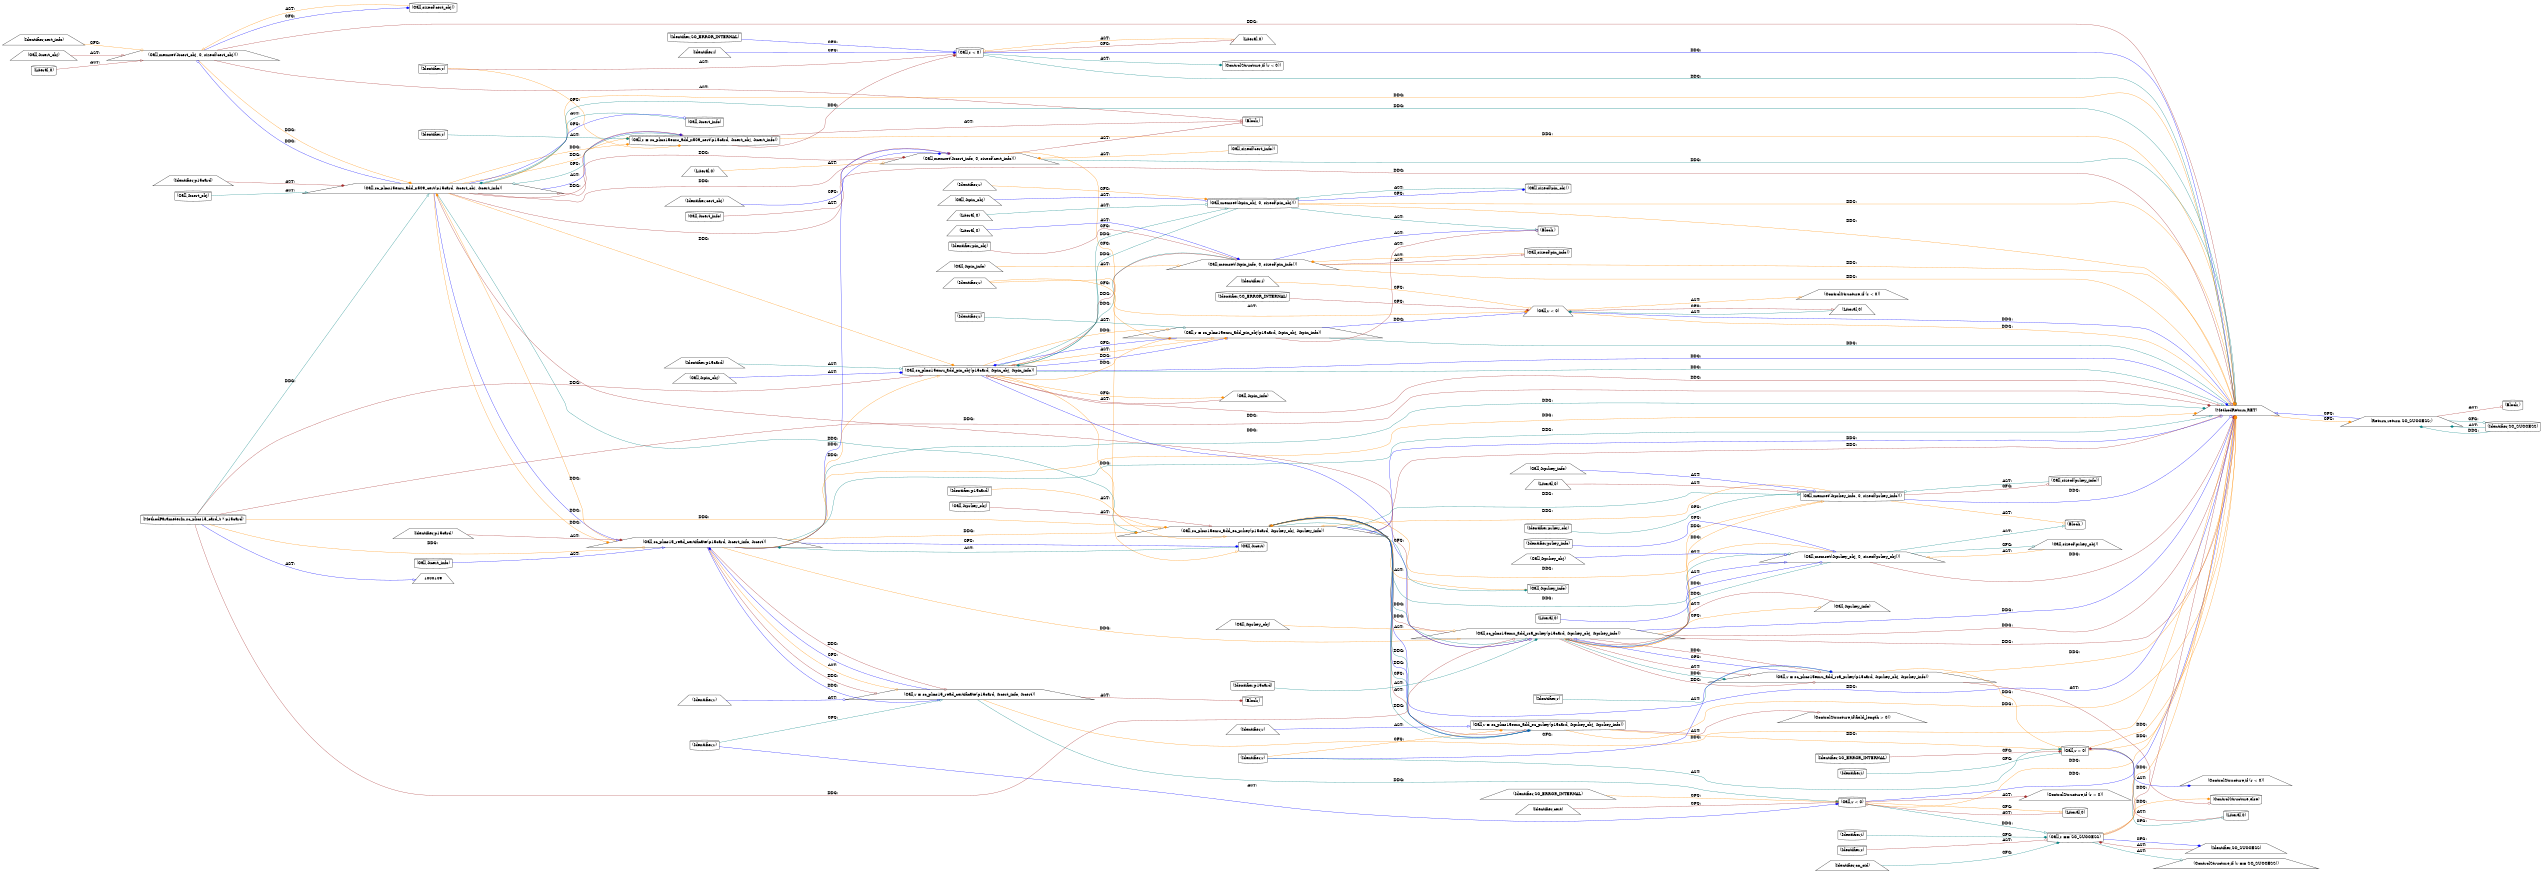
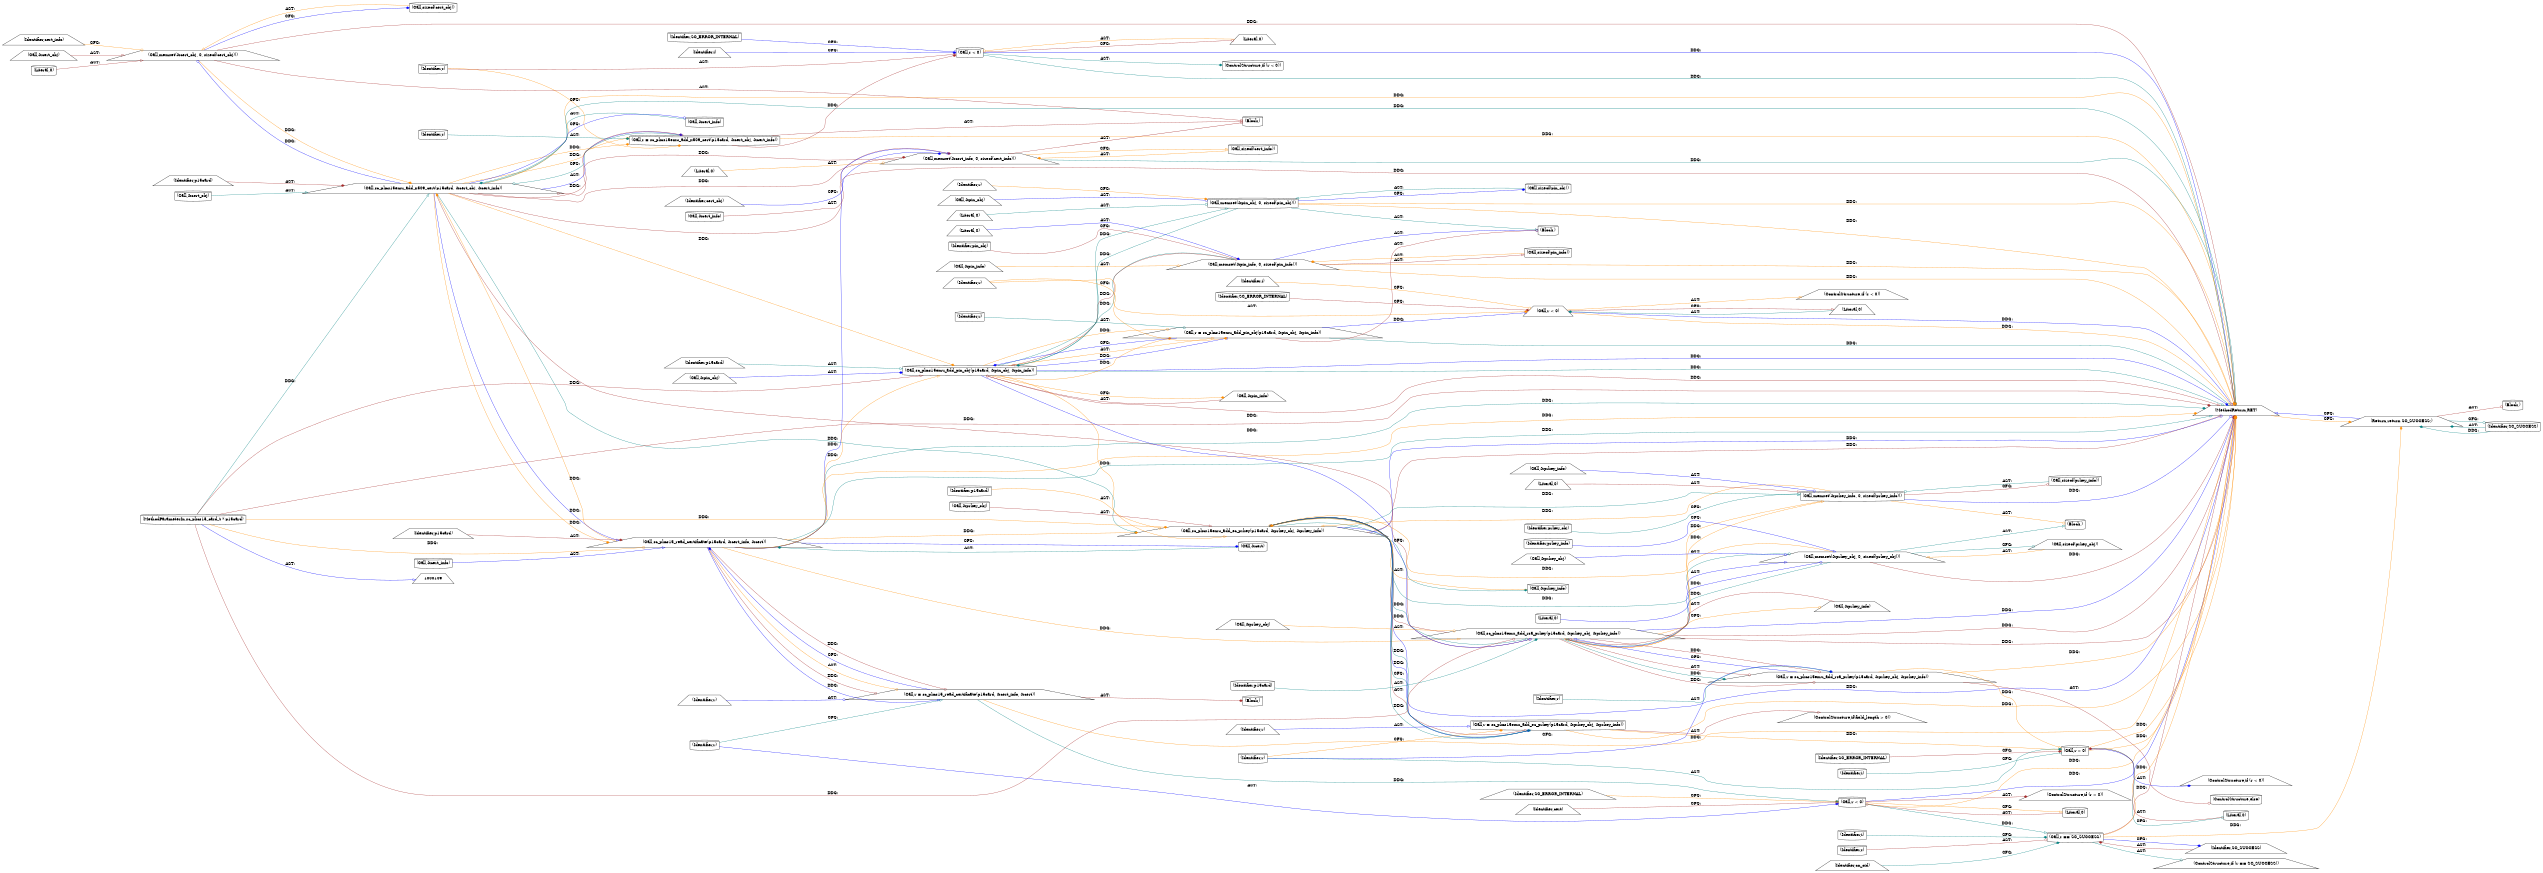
  digraph {
    rankdir=LR
    node [shape=trapezium]
    edge [arrowhead=diamond color=darkorange]
    n1 [label="(Call,memset(&cert_obj, 0, sizeof(cert_obj)))"]
    n2 [label="(Call,sc_pkcs15emu_add_x509_cert(p15card, &cert_obj, &cert_info))"]
    n3 [label="(MethodReturn,RET)"]
    n4 [label="(Block,)" shape=cylinder]
    n5 [label="(Call,sizeof(cert_obj))" shape=cylinder]
    n6 [label="(Call,sc_pkcs15_read_certificate(p15card, &cert_info, &cert))"]
    n7 [label="(Call,memset(&cert_info, 0, sizeof(cert_info)))"]
    n8 [label="(Call,r = sc_pkcs15emu_add_x509_cert(p15card, &cert_obj, &cert_info))" shape=cylinder]
    n9 [label="(Call,sc_pkcs15emu_add_pin_obj(p15card, &pin_obj, &pin_info))" shape=cylinder]
    n10 [label="(Call,sc_pkcs15emu_add_ec_prkey(p15card, &prkey_obj, &prkey_info))"]
    n11 [label="(Call,sc_pkcs15emu_add_rsa_prkey(p15card, &prkey_obj, &prkey_info))"]
    n12 [label="(Call,&cert_info)" shape=cylinder]
    n13 [label="(Return,return SC_SUCCESS;)"]
    n14 [label="(Call,r = sc_pkcs15_read_certificate(p15card, &cert_info, &cert))"]
    n15 [label="(Call,&cert)" shape=cylinder]
    n16 [label="(Call,sizeof(cert_info))" shape=cylinder]
    n17 [label="(Call,r < 0)" shape=cylinder]
    n18 [label="(Call,memset(&pin_info, 0, sizeof(pin_info)))"]
    n19 [label="(Call,memset(&pin_obj, 0, sizeof(pin_obj)))" shape=cylinder]
    n20 [label="(Call,r = sc_pkcs15emu_add_pin_obj(p15card, &pin_obj, &pin_info))"]
    n21 [label="(Call,&pin_info)"]
    n22 [label="(Call,memset(&prkey_info, 0, sizeof(prkey_info)))" shape=cylinder]
    n23 [label="(Call,memset(&prkey_obj, 0, sizeof(prkey_obj)))"]
    n24 [label="(Call,r = sc_pkcs15emu_add_ec_prkey(p15card, &prkey_obj, &prkey_info))" shape=cylinder]
    n25 [label="(Call,&prkey_info)" shape=cylinder]
    n26 [label="(Call,r = sc_pkcs15emu_add_rsa_prkey(p15card, &prkey_obj, &prkey_info))"]
    n27 [label="(Call,&prkey_info)"]
    n28 [label="(Call,r < 0)" shape=cylinder]
    n29 [label="(Block,)" shape=cylinder]
    n30 [label="(MethodParameterIn,sc_pkcs15_card_t * p15card)" shape=cylinder]
    1000109
    n32 [label="(ControlStructure,if (r < 0))" shape=cylinder]
    n33 [label="(Literal,0)"]
    n34 [label="(Call,r == SC_SUCCESS)" shape=cylinder]
    n35 [label="(Literal,0)" shape=cylinder]
    n36 [label="(ControlStructure,if (r < 0))"]
    n37 [label="(ControlStructure,if (r == SC_SUCCESS))"]
    n38 [label="(Identifier,SC_SUCCESS)"]
    n39 [label="(Block,)" shape=cylinder]
    n40 [label="(Identifier,SC_SUCCESS)" shape=cylinder]
    n41 [label="(Block,)" shape=cylinder]
    n42 [label="(Call,sizeof(pin_info))" shape=cylinder]
    n43 [label="(Call,sizeof(pin_obj))" shape=cylinder]
    n44 [label="(Call,r < 0)"]
    n45 [label="(ControlStructure,if (r < 0))"]
    n46 [label="(Literal,0)"]
    n47 [label="(Call,sizeof(prkey_info))" shape=cylinder]
    n48 [label="(Block,)" shape=cylinder]
    n49 [label="(Call,sizeof(prkey_obj))"]
    n50 [label="(Call,r < 0)" shape=cylinder]
    n51 [label="(ControlStructure,if(field_length > 0))"]
    n52 [label="(ControlStructure,else)" shape=cylinder]
    n53 [label="(ControlStructure,if (r < 0))"]
    n54 [label="(Literal,0)" shape=cylinder]
    n55 [label="(Identifier,cert_info)"]
    n56 [label="(Literal,0)"]
    n57 [label="(Identifier,r)" shape=cylinder]
    n58 [label="(Identifier,p15card)" shape=cylinder]
    n59 [label="(Identifier,SC_ERROR_INTERNAL)" shape=cylinder]
    n60 [label="(Call,&cert_info)" shape=cylinder]
    n61 [label="(Identifier,r)" shape=cylinder]
    n62 [label="(Call,&cert_obj)"]
    n63 [label="(Identifier,cert)"]
    n64 [label="(Identifier,i)"]
    n65 [label="(Literal,0)"]
    n66 [label="(Call,&cert_obj)" shape=cylinder]
    n67 [label="(Identifier,i)" shape=cylinder]
    n68 [label="(Call,&pin_obj)"]
    n69 [label="(Call,&cert_info)" shape=cylinder]
    n70 [label="(Literal,0)"]
    n71 [label="(Identifier,p15card)" shape=cylinder]
    n72 [label="(Identifier,r)" shape=cylinder]
    n73 [label="(Literal,0)"]
    n74 [label="(Identifier,p15card)"]
    n75 [label="(Call,&prkey_obj)"]
    n76 [label="(Identifier,pin_obj)" shape=cylinder]
    n77 [label="(Identifier,r)" shape=cylinder]
    n78 [label="(Call,&prkey_obj)"]
    n79 [label="(Identifier,p15card)"]
    n80 [label="(Identifier,r)"]
    n81 [label="(Identifier,SC_ERROR_INTERNAL)" shape=cylinder]
    n82 [label="(Identifier,SC_ERROR_INTERNAL)" shape=cylinder]
    n83 [label="(Identifier,r)"]
    n84 [label="(Identifier,r)"]
    n85 [label="(Identifier,cn_oid)"]
    n86 [label="(Call,&pin_obj)"]
    n87 [label="(Identifier,cert_obj)"]
    n88 [label="(Literal,0)" shape=cylinder]
    n89 [label="(Identifier,i)" shape=cylinder]
    n90 [label="(Identifier,r)"]
    n91 [label="(Identifier,r)" shape=cylinder]
    n92 [label="(Identifier,prkey_obj)" shape=cylinder]
    n93 [label="(Identifier,p15card)"]
    n94 [label="(Call,&prkey_info)"]
    n95 [label="(Call,&pin_info)"]
    n96 [label="(Identifier,i)"]
    n97 [label="(Literal,0)" shape=cylinder]
    n98 [label="(Identifier,prkey_info)" shape=cylinder]
    n99 [label="(Identifier,SC_ERROR_INTERNAL)"]
    n100 [label="(Identifier,r)" shape=cylinder]
    n101 [label="(Identifier,r)" shape=cylinder]
    n102 [label="(Call,&prkey_obj)" shape=cylinder]
    n1 -> n2 [label="DDG: "]
    n1 -> n3 [arrowhead=odot color=brown label="DDG: "]
    n1 -> n4 [arrowhead=odot color=brown label="AST: "]
    n1 -> n5 [color=blue label="CFG: "]
    n2 -> n1 [arrowhead=odot color=blue label="DDG: "]
    n2 -> n3 [arrowhead=odot label="DDG: "]
    n2 -> n3 [arrowhead=odot color=teal label="DDG: "]
    n2 -> n3 [arrowhead=onormal color=brown label="DDG: "]
    n2 -> n6 [arrowhead=onormal color=blue label="DDG: "]
    n2 -> n6 [label="DDG: "]
    n2 -> n7 [color=brown label="DDG: "]
    n2 -> n8 [color=blue label="AST: "]
    n2 -> n8 [arrowhead=onormal color=brown label="DDG: "]
    n2 -> n8 [label="DDG: "]
    n2 -> n8 [label="DDG: "]
    n2 -> n9 [label="DDG: "]
    n2 -> n10 [color=teal label="DDG: "]
    n2 -> n11 [arrowhead=onormal color=brown label="DDG: "]
    n2 -> n12 [arrowhead=odot color=blue label="CFG: "]
    n3 -> n13 [label="CFG: "]
    n5 -> n1 [arrowhead=onormal label="AST: "]
    n6 -> n2 [label="DDG: "]
    n6 -> n3 [color=teal label="DDG: "]
    n6 -> n3 [label="DDG: "]
    n6 -> n3 [arrowhead=onormal color=teal label="DDG: "]
    n6 -> n7 [color=blue label="DDG: "]
    n6 -> n9 [arrowhead=onormal label="DDG: "]
    n6 -> n10 [label="DDG: "]
    n6 -> n11 [arrowhead=onormal label="DDG: "]
    n6 -> n14 [arrowhead=odot label="AST: "]
    n6 -> n14 [arrowhead=odot color=brown label="DDG: "]
    n6 -> n14 [arrowhead=onormal color=blue label="DDG: "]
    n6 -> n14 [arrowhead=odot color=brown label="DDG: "]
    n6 -> n15 [color=blue label="CFG: "]
    n7 -> n2 [arrowhead=odot color=brown label="DDG: "]
    n7 -> n3 [arrowhead=onormal color=teal label="DDG: "]
    n7 -> n4 [arrowhead=odot color=brown label="AST: "]
-   n7 -> n15 [arrowhead=onormal label="CFG: "]
+   n7 -> n16 [arrowhead=onormal label="CFG: "]
    n8 -> n2 [arrowhead=odot color=teal label="CFG: "]
    n8 -> n3 [label="DDG: "]
    n8 -> n4 [arrowhead=odot color=brown label="AST: "]
    n8 -> n17 [color=brown label="DDG: "]
    n9 -> n3 [arrowhead=onormal color=brown label="DDG: "]
    n9 -> n3 [color=blue label="DDG: "]
    n9 -> n3 [arrowhead=onormal color=teal label="DDG: "]
    n9 -> n10 [arrowhead=onormal label="DDG: "]
    n9 -> n11 [arrowhead=odot color=blue label="DDG: "]
    n9 -> n18 [arrowhead=onormal color=teal label="DDG: "]
    n9 -> n19 [arrowhead=onormal color=teal label="DDG: "]
    n9 -> n20 [arrowhead=onormal label="AST: "]
    n9 -> n20 [arrowhead=odot color=blue label="DDG: "]
    n9 -> n20 [label="DDG: "]
    n9 -> n20 [arrowhead=odot label="DDG: "]
    n9 -> n21 [label="CFG: "]
    n10 -> n3 [arrowhead=odot color=blue label="DDG: "]
    n10 -> n3 [arrowhead=odot color=brown label="DDG: "]
    n10 -> n3 [arrowhead=odot color=blue label="DDG: "]
    n10 -> n11 [arrowhead=odot color=teal label="DDG: "]
    n10 -> n22 [arrowhead=onormal color=teal label="DDG: "]
    n10 -> n23 [arrowhead=odot color=teal label="DDG: "]
    n10 -> n24 [arrowhead=odot color=brown label="AST: "]
    n10 -> n24 [color=teal label="DDG: "]
    n10 -> n24 [arrowhead=odot color=teal label="DDG: "]
    n10 -> n24 [arrowhead=onormal color=blue label="DDG: "]
    n10 -> n25 [color=teal label="CFG: "]
    n11 -> n3 [arrowhead=onormal color=brown label="DDG: "]
    n11 -> n3 [color=blue label="DDG: "]
    n11 -> n3 [color=brown label="DDG: "]
    n11 -> n10 [color=brown label="DDG: "]
    n11 -> n22 [arrowhead=onormal label="DDG: "]
    n11 -> n23 [arrowhead=odot color=blue label="DDG: "]
    n11 -> n26 [arrowhead=odot color=brown label="AST: "]
    n11 -> n26 [color=teal label="DDG: "]
    n11 -> n26 [arrowhead=odot color=brown label="DDG: "]
    n11 -> n26 [arrowhead=odot color=brown label="DDG: "]
    n11 -> n27 [arrowhead=odot label="CFG: "]
    n12 -> n2 [color=teal label="AST: "]
    n13 -> n3 [arrowhead=onormal color=blue label="CFG: "]
    n13 -> n39 [arrowhead=odot color=brown label="AST: "]
    n13 -> n40 [arrowhead=odot color=teal label="CFG: "]
    n14 -> n3 [arrowhead=odot label="DDG: "]
    n14 -> n6 [color=blue label="CFG: "]
    n14 -> n28 [color=teal label="DDG: "]
    n14 -> n29 [color=brown label="AST: "]
    n15 -> n6 [color=teal label="AST: "]
    n16 -> n7 [label="AST: "]
    n17 -> n3 [color=blue label="DDG: "]
    n17 -> n3 [color=teal label="DDG: "]
    n17 -> n32 [color=teal label="AST: "]
    n17 -> n33 [arrowhead=odot color=brown label="CFG: "]
    n18 -> n3 [arrowhead=odot label="DDG: "]
    n18 -> n3 [arrowhead=odot label="DDG: "]
    n18 -> n9 [arrowhead=onormal color=brown label="DDG: "]
    n18 -> n41 [arrowhead=odot color=blue label="AST: "]
    n18 -> n42 [arrowhead=onormal color=brown label="AST: "]
    n19 -> n3 [label="DDG: "]
    n19 -> n3 [label="DDG: "]
    n19 -> n9 [color=teal label="DDG: "]
    n19 -> n41 [arrowhead=onormal color=teal label="AST: "]
    n19 -> n43 [color=blue label="CFG: "]
    n20 -> n3 [arrowhead=odot color=teal label="DDG: "]
    n20 -> n9 [color=blue label="CFG: "]
    n20 -> n41 [arrowhead=odot color=brown label="AST: "]
    n20 -> n44 [arrowhead=odot color=blue label="DDG: "]
    n21 -> n9 [arrowhead=odot color=brown label="AST: "]
    n22 -> n3 [arrowhead=odot color=blue label="DDG: "]
    n22 -> n10 [arrowhead=onormal label="DDG: "]
    n22 -> n11 [arrowhead=onormal label="DDG: "]
    n22 -> n47 [arrowhead=odot color=brown label="CFG: "]
    n22 -> n48 [arrowhead=odot label="AST: "]
    n23 -> n3 [color=brown label="DDG: "]
    n23 -> n10 [arrowhead=odot label="DDG: "]
    n23 -> n11 [arrowhead=onormal color=teal label="DDG: "]
    n23 -> n48 [arrowhead=onormal color=teal label="AST: "]
    n23 -> n49 [arrowhead=odot color=teal label="CFG: "]
    n24 -> n3 [label="DDG: "]
    n24 -> n10 [arrowhead=onormal color=teal label="CFG: "]
    n24 -> n50 [arrowhead=odot label="DDG: "]
    n24 -> n51 [arrowhead=onormal color=brown label="AST: "]
    n25 -> n10 [label="AST: "]
    n26 -> n3 [arrowhead=odot label="DDG: "]
    n26 -> n11 [arrowhead=onormal color=blue label="CFG: "]
    n26 -> n50 [arrowhead=onormal label="DDG: "]
    n26 -> n52 [arrowhead=odot color=brown label="AST: "]
    n27 -> n11 [arrowhead=onormal color=brown label="AST: "]
    n28 -> n3 [arrowhead=onormal color=blue label="DDG: "]
    n28 -> n3 [label="DDG: "]
    n28 -> n34 [arrowhead=onormal color=teal label="DDG: "]
    n28 -> n35 [arrowhead=onormal label="CFG: "]
    n28 -> n36 [color=brown label="AST: "]
    n30 -> n2 [arrowhead=onormal color=teal label="DDG: "]
    n30 -> n3 [color=brown label="DDG: "]
    n30 -> n6 [arrowhead=odot label="DDG: "]
    n30 -> n9 [arrowhead=onormal color=brown label="DDG: "]
    n30 -> n10 [label="DDG: "]
    n30 -> n11 [arrowhead=odot color=brown label="DDG: "]
    n30 -> 1000109 [arrowhead=onormal color=blue label="AST: "]
    n33 -> n17 [arrowhead=odot label="AST: "]
    n34 -> n3 [color=brown label="DDG: "]
    n34 -> n3 [label="DDG: "]
-   n34 -> n52 [label="DDG: "]
+   n34 -> n13 [label="DDG: "]
    n34 -> n37 [arrowhead=odot color=teal label="AST: "]
    n34 -> n38 [color=blue label="CFG: "]
    n35 -> n28 [arrowhead=odot color=brown label="AST: "]
    n38 -> n34 [color=brown label="AST: "]
    n40 -> n13 [color=teal label="AST: "]
    n40 -> n13 [color=teal label="DDG: "]
    n42 -> n18 [label="AST: "]
    n43 -> n19 [arrowhead=onormal color=teal label="AST: "]
    n44 -> n3 [arrowhead=odot color=blue label="DDG: "]
    n44 -> n3 [arrowhead=onormal label="DDG: "]
    n44 -> n45 [arrowhead=onormal label="AST: "]
    n44 -> n46 [arrowhead=onormal color=brown label="CFG: "]
    n46 -> n44 [color=teal label="AST: "]
    n47 -> n22 [arrowhead=odot color=teal label="AST: "]
    n49 -> n23 [arrowhead=onormal label="AST: "]
    n50 -> n3 [label="DDG: "]
    n50 -> n3 [arrowhead=onormal label="DDG: "]
    n50 -> n53 [color=blue label="AST: "]
    n50 -> n54 [arrowhead=odot color=teal label="CFG: "]
    n54 -> n50 [color=brown label="AST: "]
    n55 -> n1 [arrowhead=odot label="CFG: "]
    n56 -> n22 [arrowhead=onormal color=brown label="AST: "]
    n57 -> n20 [arrowhead=odot color=teal label="AST: "]
    n58 -> n11 [color=teal label="AST: "]
    n59 -> n17 [arrowhead=odot color=blue label="CFG: "]
    n60 -> n7 [color=brown label="AST: "]
    n61 -> n14 [arrowhead=onormal color=teal label="CFG: "]
    n61 -> n28 [color=blue label="AST: "]
    n62 -> n1 [arrowhead=onormal color=brown label="AST: "]
    n63 -> n28 [arrowhead=onormal color=brown label="CFG: "]
    n64 -> n17 [color=blue label="CFG: "]
    n65 -> n7 [arrowhead=odot label="AST: "]
    n66 -> n2 [arrowhead=onormal color=teal label="AST: "]
    n67 -> n50 [arrowhead=odot color=teal label="CFG: "]
    n68 -> n19 [arrowhead=odot color=blue label="AST: "]
    n69 -> n6 [arrowhead=onormal color=blue label="AST: "]
    n70 -> n18 [color=blue label="AST: "]
    n71 -> n10 [arrowhead=odot label="AST: "]
    n72 -> n34 [arrowhead=odot color=brown label="AST: "]
    n73 -> n19 [arrowhead=odot color=teal label="AST: "]
    n74 -> n6 [color=brown label="AST: "]
    n75 -> n11 [arrowhead=odot label="AST: "]
    n76 -> n18 [arrowhead=odot color=brown label="CFG: "]
    n77 -> n8 [color=teal label="AST: "]
    n78 -> n23 [arrowhead=onormal color=blue label="AST: "]
    n79 -> n9 [arrowhead=onormal color=teal label="AST: "]
    n80 -> n19 [label="CFG: "]
    n81 -> n44 [color=brown label="CFG: "]
    n82 -> n50 [color=brown label="CFG: "]
    n83 -> n24 [arrowhead=onormal color=blue label="AST: "]
    n84 -> n14 [arrowhead=odot color=blue label="AST: "]
    n85 -> n34 [color=teal label="CFG: "]
    n86 -> n9 [color=blue label="AST: "]
    n87 -> n7 [arrowhead=onormal color=blue label="CFG: "]
    n88 -> n23 [arrowhead=onormal color=blue label="AST: "]
    n89 -> n34 [color=teal label="CFG: "]
    n90 -> n20 [label="CFG: "]
    n90 -> n44 [label="AST: "]
    n91 -> n8 [label="CFG: "]
    n91 -> n17 [arrowhead=onormal color=brown label="AST: "]
    n92 -> n22 [arrowhead=odot color=teal label="CFG: "]
    n93 -> n2 [color=brown label="AST: "]
    n94 -> n22 [arrowhead=odot color=blue label="AST: "]
    n95 -> n18 [arrowhead=onormal label="AST: "]
    n96 -> n44 [arrowhead=odot label="CFG: "]
    n97 -> n1 [arrowhead=onormal color=brown label="AST: "]
    n98 -> n23 [arrowhead=onormal color=blue label="CFG: "]
    n99 -> n28 [arrowhead=onormal label="CFG: "]
    n100 -> n24 [label="CFG: "]
    n100 -> n26 [color=blue label="CFG: "]
    n100 -> n50 [color=teal label="AST: "]
    n101 -> n26 [arrowhead=odot color=teal label="AST: "]
    n102 -> n10 [arrowhead=onormal color=brown label="AST: "]
  }
